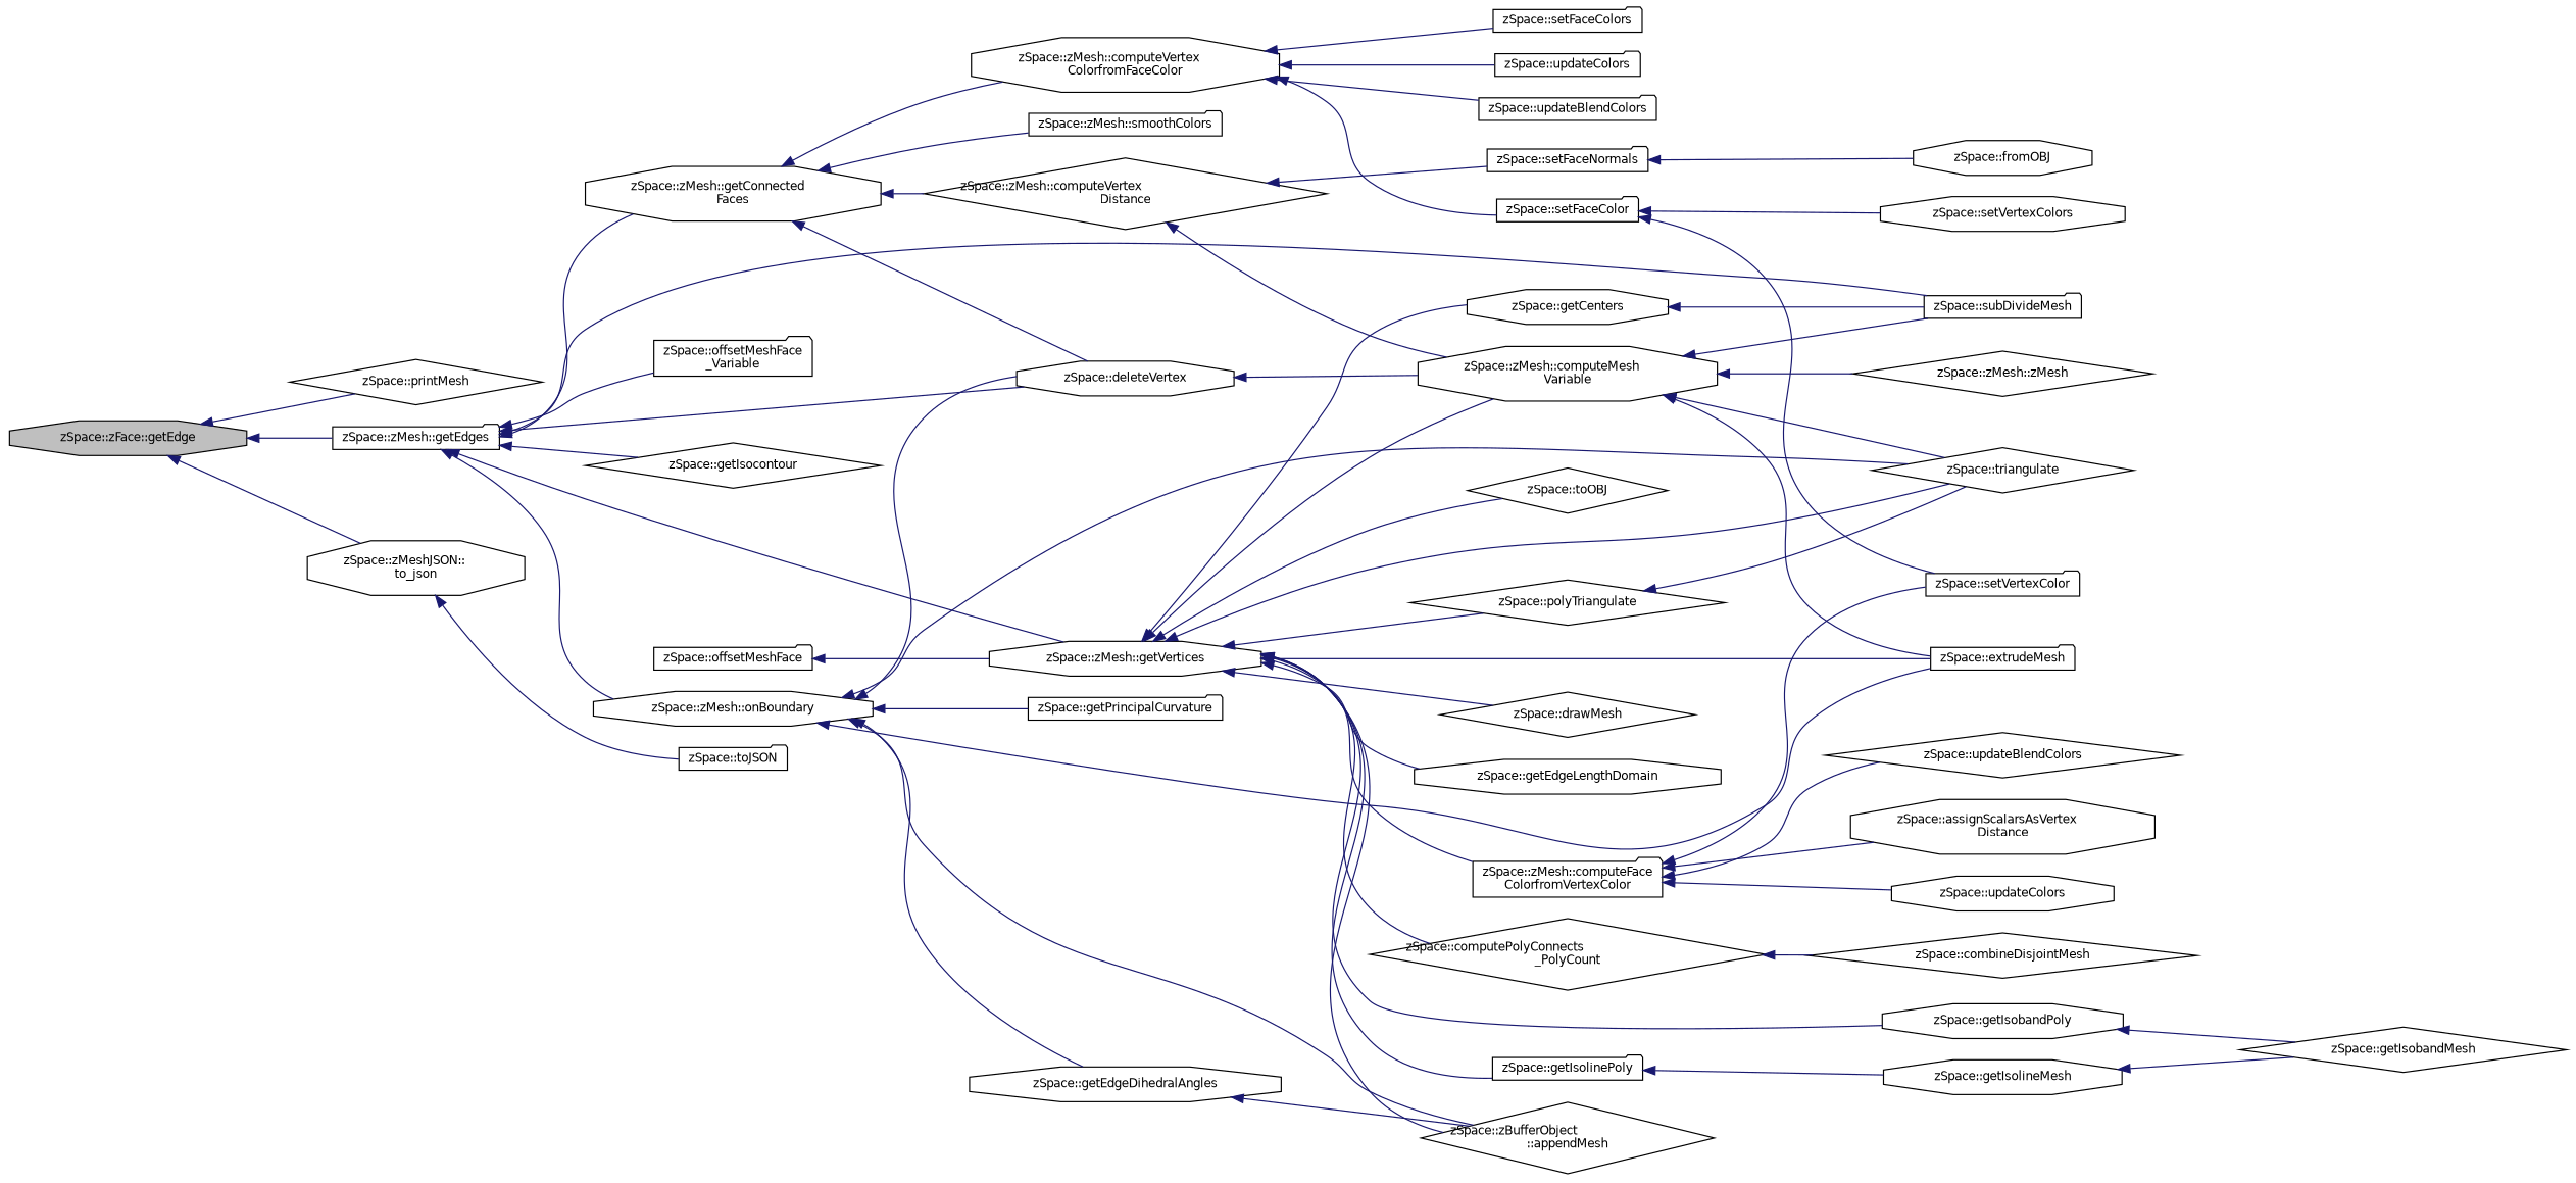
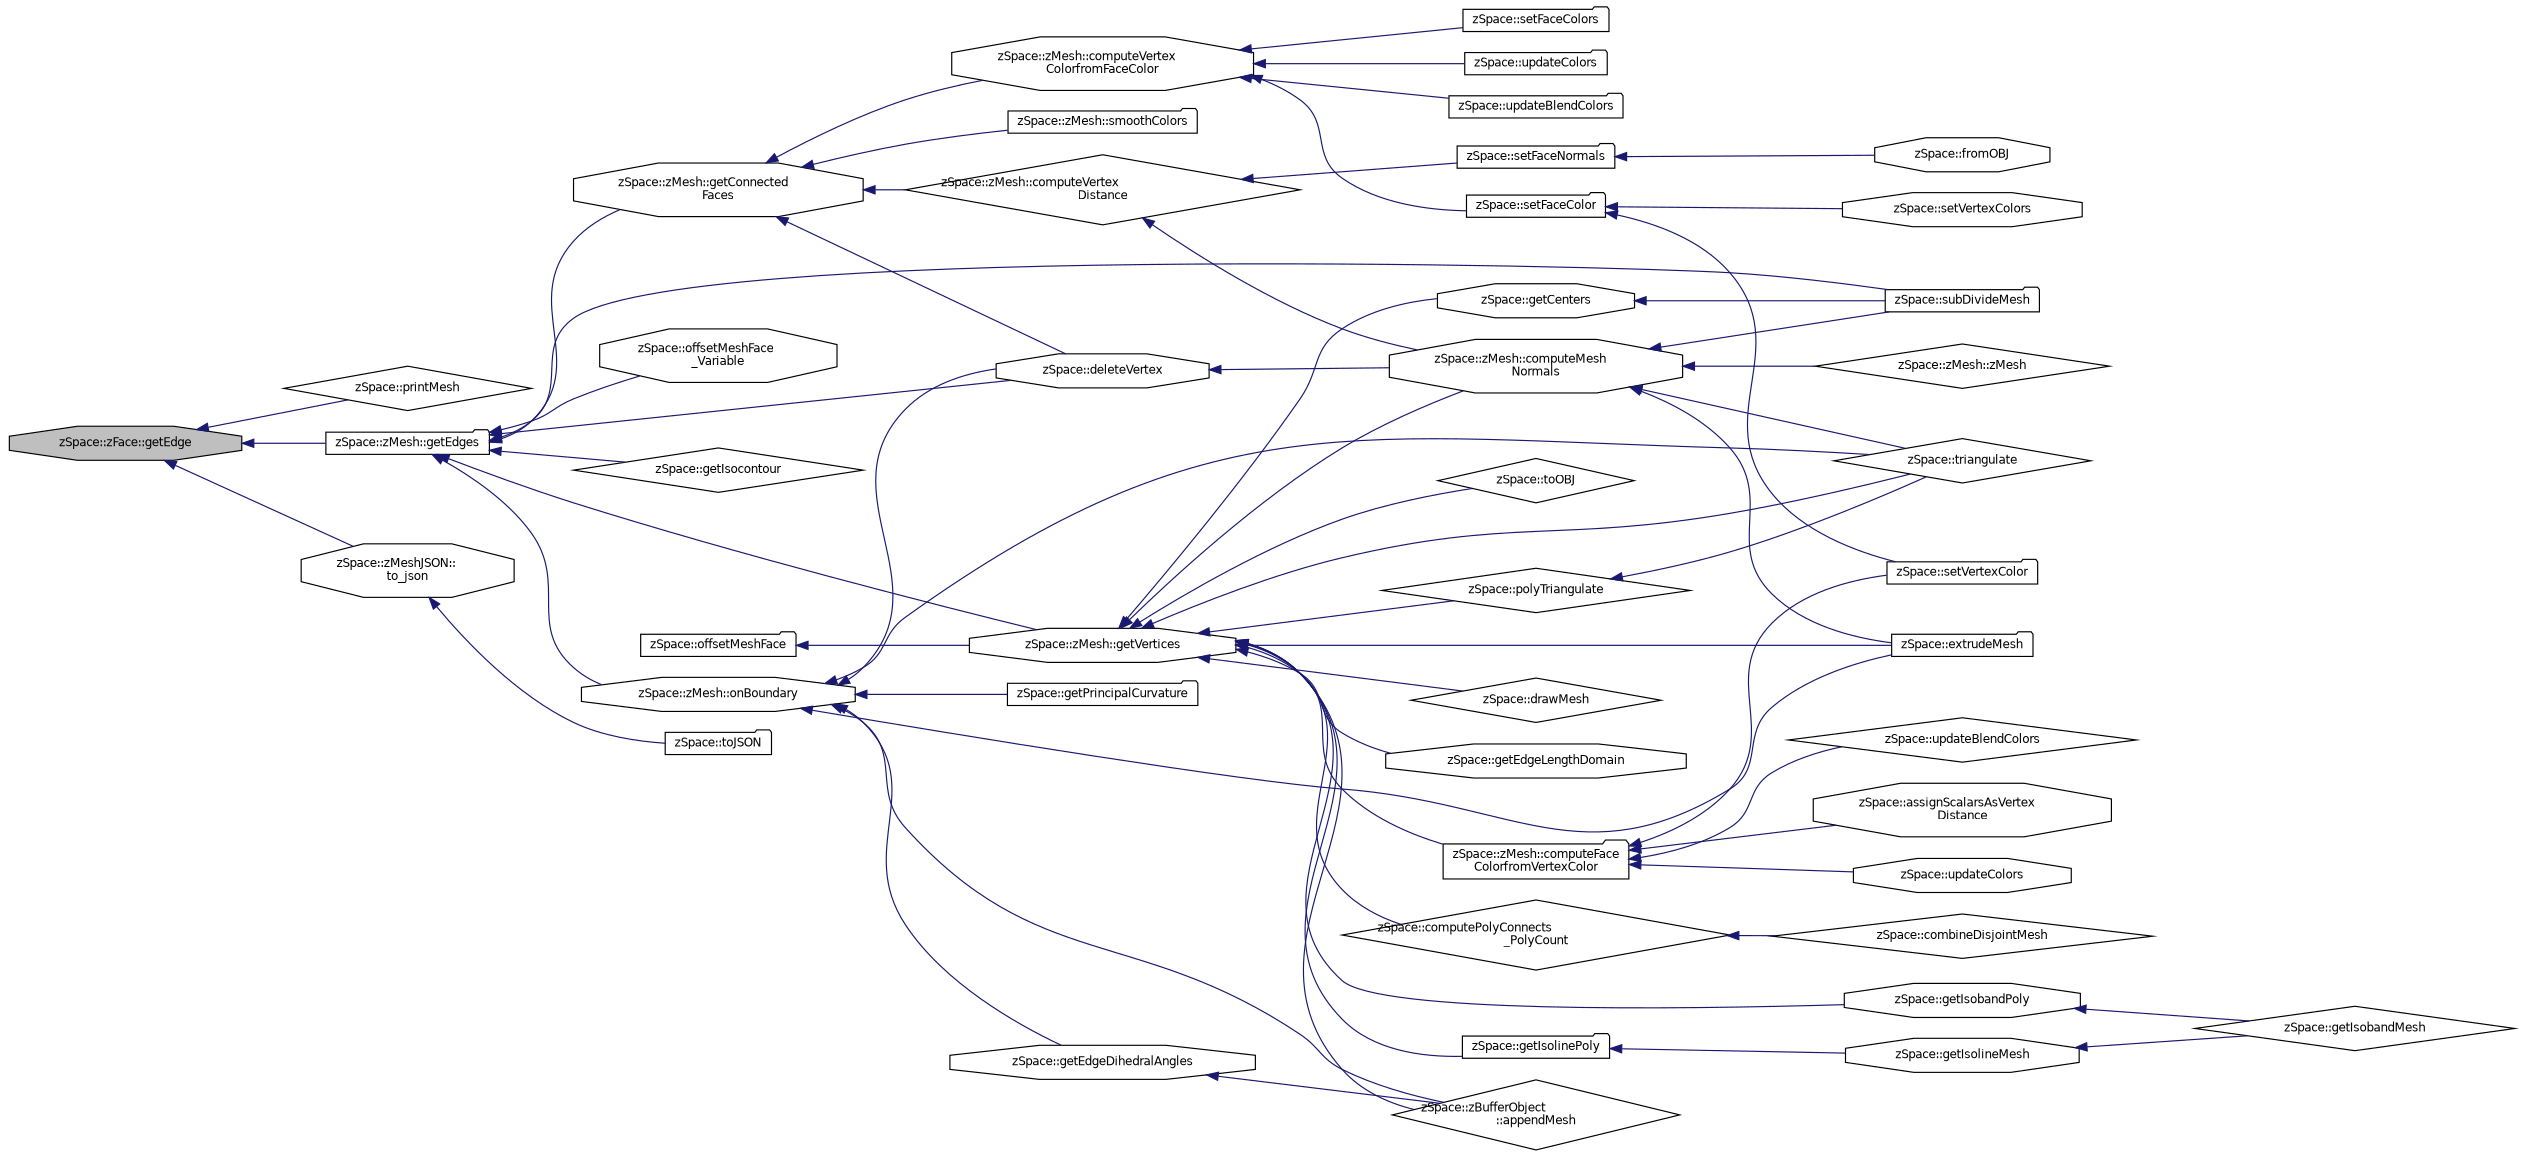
  digraph {
    rankdir=LR
    node [color=black fillcolor=white fontname=Helvetica fontsize=10 shape=octagon style=filled]
    edge [color=midnightblue dir=back fontname=Helvetica fontsize=10 labelfontname=Helvetica labelfontsize=10 style=solid]
    n1 [fillcolor=grey75 fontcolor=black height=0.2 label="zSpace::zFace::getEdge" width=0.4]
    n2 [height=0.2 label="zSpace::printMesh" shape=diamond width=0.4]
    n3 [height=0.2 label="zSpace::zMesh::getEdges" shape=folder width=0.4]
    n4 [height=0.2 label="zSpace::zMeshJSON::\lto_json" width=0.4]
    n5 [height=0.2 label="zSpace::zMesh::getVertices" width=0.4]
    n6 [height=0.2 label="zSpace::deleteVertex" width=0.4]
    n7 [height=0.2 label="zSpace::subDivideMesh" shape=folder width=0.4]
    n8 [height=0.2 label="zSpace::zMesh::getConnected\lFaces" width=0.4]
    n9 [height=0.2 label="zSpace::zMesh::onBoundary" width=0.4]
-   n10 [height=0.2 label="zSpace::offsetMeshFace\l_Variable" shape=folder width=0.4]
+   n10 [height=0.2 label="zSpace::offsetMeshFace\l_Variable" width=0.4]
    n11 [height=0.2 label="zSpace::getIsocontour" shape=diamond width=0.4]
    n12 [height=0.2 label="zSpace::toJSON" shape=folder width=0.4]
    n13 [height=0.2 label="zSpace::zBufferObject\l::appendMesh" shape=diamond width=0.4]
    n14 [height=0.2 label="zSpace::drawMesh" shape=diamond width=0.4]
    n15 [height=0.2 label="zSpace::zMesh::computeFace\lColorfromVertexColor" shape=folder width=0.4]
-   n16 [height=0.2 label="zSpace::zMesh::computeMesh\lVariable" width=0.4]
+   n16 [height=0.2 label="zSpace::zMesh::computeMesh\lNormals" width=0.4]
    n17 [height=0.2 label="zSpace::triangulate" shape=diamond width=0.4]
    n18 [height=0.2 label="zSpace::extrudeMesh" shape=folder width=0.4]
    n19 [height=0.2 label="zSpace::polyTriangulate" shape=diamond width=0.4]
    n20 [height=0.2 label="zSpace::getCenters" width=0.4]
    n21 [height=0.2 label="zSpace::getEdgeLengthDomain" width=0.4]
    n22 [height=0.2 label="zSpace::computePolyConnects\l_PolyCount" shape=diamond width=0.4]
    n23 [height=0.2 label="zSpace::getIsolinePoly" shape=folder width=0.4]
    n24 [height=0.2 label="zSpace::getIsobandPoly" width=0.4]
    n25 [height=0.2 label="zSpace::toOBJ" shape=diamond width=0.4]
    n26 [height=0.2 label="zSpace::zMesh::computeVertex\lColorfromFaceColor" width=0.4]
    n27 [height=0.2 label="zSpace::zMesh::smoothColors" shape=folder width=0.4]
    n28 [height=0.2 label="zSpace::zMesh::computeVertex\lDistance" shape=diamond width=0.4]
    n29 [height=0.2 label="zSpace::getPrincipalCurvature" shape=folder width=0.4]
    n30 [height=0.2 label="zSpace::getEdgeDihedralAngles" width=0.4]
    n31 [height=0.2 label="zSpace::setVertexColor" shape=folder width=0.4]
    n32 [height=0.2 label="zSpace::assignScalarsAsVertex\lDistance" width=0.4]
    n33 [height=0.2 label="zSpace::updateColors" width=0.4]
    n34 [height=0.2 label="zSpace::updateBlendColors" shape=diamond width=0.4]
    n35 [height=0.2 label="zSpace::zMesh::zMesh" shape=diamond width=0.4]
    n36 [height=0.2 label="zSpace::combineDisjointMesh" shape=diamond width=0.4]
    n37 [height=0.2 label="zSpace::offsetMeshFace" shape=folder width=0.4]
    n38 [height=0.2 label="zSpace::getIsolineMesh" width=0.4]
    n39 [height=0.2 label="zSpace::getIsobandMesh" shape=diamond width=0.4]
    n40 [height=0.2 label="zSpace::setVertexColors" width=0.4]
    n41 [height=0.2 label="zSpace::setFaceColor" shape=folder width=0.4]
    n42 [height=0.2 label="zSpace::setFaceColors" shape=folder width=0.4]
    n43 [height=0.2 label="zSpace::updateColors" shape=folder width=0.4]
    n44 [height=0.2 label="zSpace::updateBlendColors" shape=folder width=0.4]
    n45 [height=0.2 label="zSpace::setFaceNormals" shape=folder width=0.4]
    n46 [height=0.2 label="zSpace::fromOBJ" width=0.4]
    n1 -> n2
    n1 -> n3
    n1 -> n4
    n3 -> n5
    n3 -> n6
    n3 -> n7
    n3 -> n8
    n3 -> n9
    n3 -> n10
    n3 -> n11
    n4 -> n12
    n5 -> n13
    n5 -> n14
    n5 -> n15
    n5 -> n16
    n5 -> n17
    n5 -> n18
    n5 -> n19
    n5 -> n20
    n5 -> n21
    n5 -> n22
    n5 -> n23
    n5 -> n24
    n5 -> n25
    n6 -> n16
    n8 -> n6
    n8 -> n26
    n8 -> n27
    n8 -> n28
    n9 -> n6
    n9 -> n13
    n9 -> n17
    n9 -> n18
    n9 -> n29
    n9 -> n30
    n15 -> n31
    n15 -> n32
    n15 -> n33
    n15 -> n34
    n16 -> n7
    n16 -> n17
    n16 -> n18
    n16 -> n35
    n19 -> n17
    n20 -> n7
    n22 -> n36
    n23 -> n38
    n24 -> n39
    n26 -> n41
    n26 -> n42
    n26 -> n43
    n26 -> n44
    n28 -> n16
    n28 -> n45
    n30 -> n13
    n37 -> n5
    n38 -> n39
    n41 -> n31
    n41 -> n40
    n45 -> n46
  }
